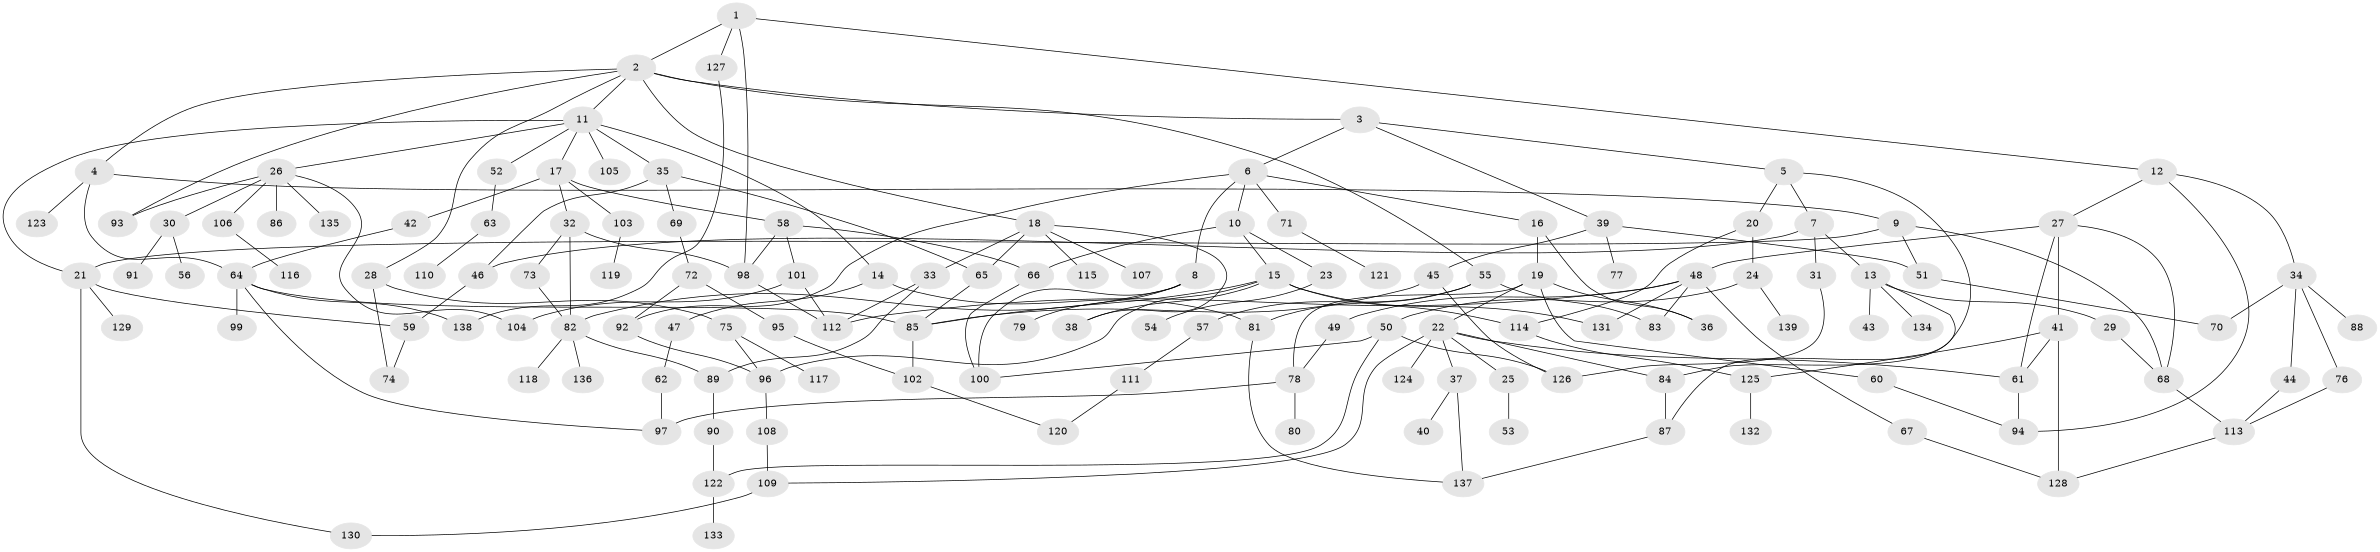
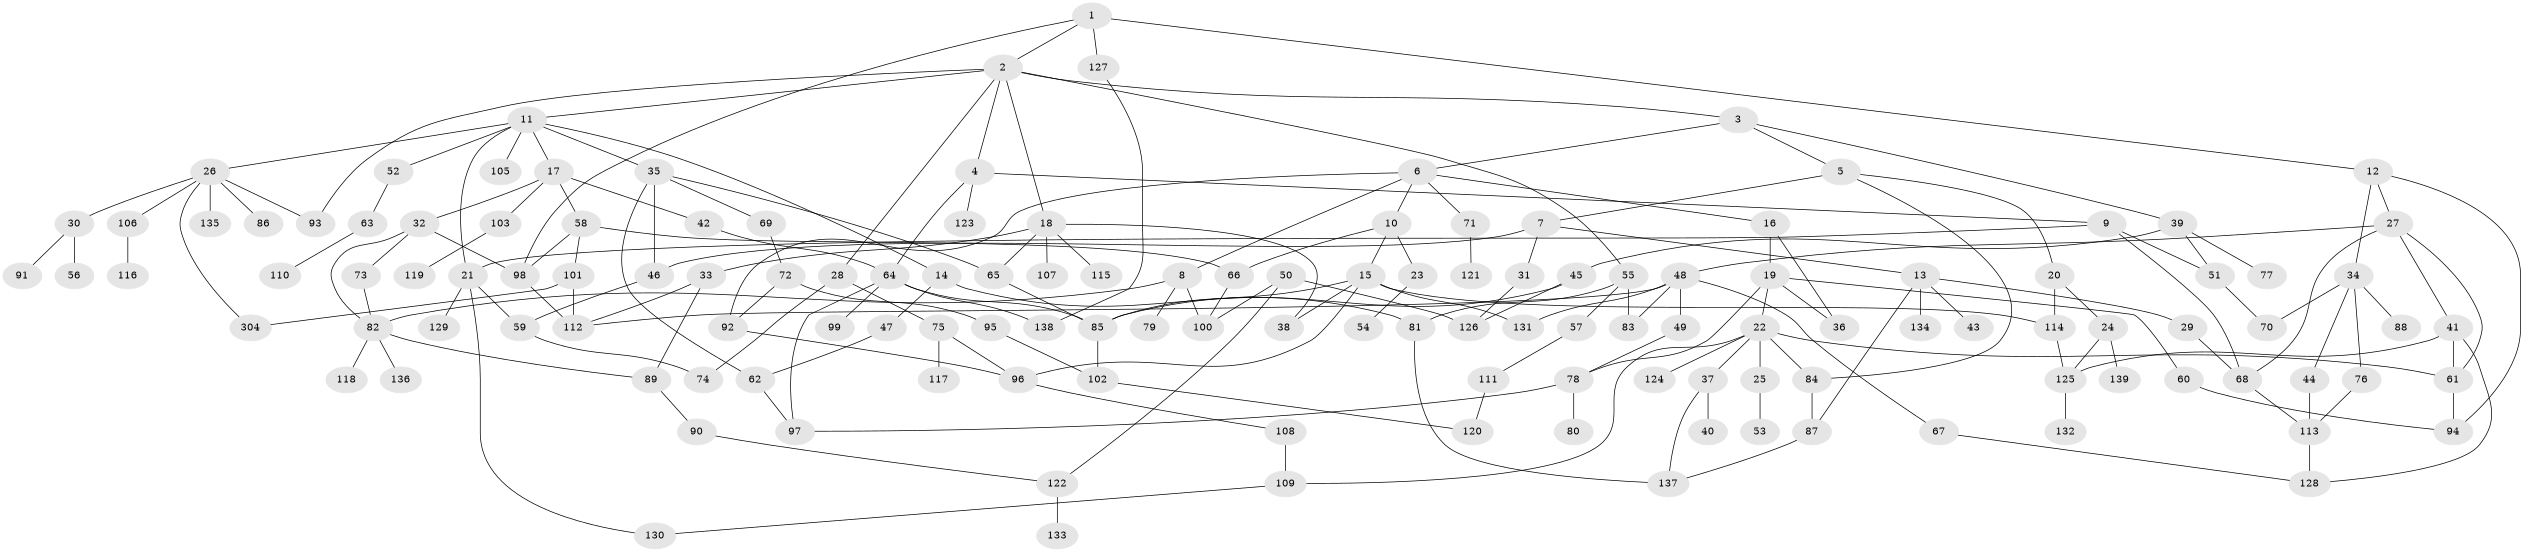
  graph {
    fontname="DejaVu Serif"
    node [color=gray90 fontname="DejaVu Serif" style=filled]
    edge [fontname="DejaVu Serif"]
    1
    2
    12
    98
    127
    3
    4
    11
    18
    28
    55
    93
    27
    34
    94
    112
    138
    5
    6
    39
    9
    64
    123
    21
    14
    17
    26
    35
    52
    105
    38
    33
    65
    107
    115
    74
    75
    81
    83
    57
    7
    20
    84
    8
    10
    16
    71
    92
    51
    45
    77
    68
    85
    97
    99
    13
    31
    46
    114
    24
    87
    79
    82
    100
    15
    23
    66
    19
    36
    121
    96
    29
    43
    134
    126
    59
    89
    118
    136
    129
    130
    70
    113
    131
    54
    47
    32
    42
    58
    103
    30
    86
-   104
+   104 [label=304]
    106
    135
    62
    69
    63
    61
    41
    48
    44
    76
    88
    137
    102
    108
    125
    22
    60
    78
    73
    101
    119
    25
    37
    109
    124
    80
    50
    139
    53
    40
    95
    122
    56
    91
    116
    128
    49
    67
    117
    90
    72
    132
    133
    110
    111
    120
    1 -- 2
    1 -- 12
    1 -- 98
    1 -- 127
    2 -- 3
    2 -- 4
    2 -- 11
    2 -- 18
    2 -- 28
    2 -- 55
    2 -- 93
    12 -- 27
    12 -- 34
    12 -- 94
    98 -- 112
    127 -- 138
    3 -- 5
    3 -- 6
    3 -- 39
    4 -- 9
    4 -- 64
    4 -- 123
    11 -- 21
    11 -- 14
    11 -- 17
    11 -- 26
    11 -- 35
    11 -- 52
    11 -- 105
    18 -- 38
    18 -- 33
    18 -- 65
    18 -- 107
    18 -- 115
    28 -- 74
    28 -- 75
    55 -- 81
    55 -- 83
    55 -- 57
    27 -- 68
    27 -- 61
    27 -- 41
    27 -- 48
    34 -- 70
    34 -- 44
    34 -- 76
    34 -- 88
    5 -- 7
    5 -- 20
    5 -- 84
    6 -- 8
    6 -- 10
    6 -- 16
    6 -- 71
    6 -- 92
    39 -- 51
    39 -- 45
    39 -- 77
    9 -- 21
    9 -- 51
    9 -- 68
    64 -- 138
    64 -- 85
    64 -- 97
    64 -- 99
    21 -- 59
    21 -- 129
    21 -- 130
    14 -- 81
    14 -- 47
    17 -- 32
    17 -- 42
    17 -- 58
    17 -- 103
    26 -- 93
    26 -- 30
    26 -- 86
    26 -- 104
    26 -- 106
    26 -- 135
    35 -- 65
    35 -- 46
+   35 -- 62
    35 -- 69
    52 -- 63
    33 -- 112
    33 -- 89
    65 -- 85
    75 -- 96
    75 -- 117
    81 -- 137
    57 -- 111
    7 -- 13
    7 -- 31
    7 -- 46
    20 -- 114
    20 -- 24
    84 -- 87
    8 -- 79
    8 -- 82
    8 -- 100
    10 -- 15
    10 -- 23
    10 -- 66
    16 -- 19
    16 -- 36
    71 -- 121
    92 -- 96
    51 -- 70
    45 -- 85
    45 -- 126
    68 -- 113
    85 -- 102
    13 -- 87
    13 -- 29
    13 -- 43
    13 -- 134
    31 -- 126
    46 -- 59
    114 -- 125
-   24 -- 50
+   24 -- 125
    24 -- 139
    87 -- 137
    82 -- 89
    82 -- 118
    82 -- 136
    15 -- 38
    15 -- 85
    15 -- 114
    15 -- 96
    15 -- 131
    23 -- 54
    66 -- 100
    19 -- 36
    19 -- 22
    19 -- 60
    19 -- 78
    96 -- 108
    29 -- 68
    59 -- 74
    89 -- 90
    113 -- 128
    47 -- 62
    32 -- 98
    32 -- 82
    32 -- 73
    42 -- 64
    58 -- 98
    58 -- 66
    58 -- 101
    103 -- 119
    30 -- 56
    30 -- 91
    106 -- 116
    62 -- 97
    69 -- 72
    63 -- 110
    61 -- 94
    41 -- 61
    41 -- 125
    41 -- 128
    48 -- 112
    48 -- 83
    48 -- 131
    48 -- 49
    48 -- 67
    44 -- 113
    76 -- 113
    102 -- 120
    108 -- 109
    125 -- 132
    22 -- 84
    22 -- 61
    22 -- 25
    22 -- 37
    22 -- 109
    22 -- 124
    60 -- 94
    78 -- 97
    78 -- 80
    73 -- 82
    101 -- 112
    101 -- 104
    25 -- 53
    37 -- 137
    37 -- 40
    109 -- 130
    50 -- 100
    50 -- 126
    50 -- 122
    95 -- 102
    122 -- 133
    49 -- 78
    67 -- 128
    90 -- 122
    72 -- 92
    72 -- 95
    111 -- 120
  }
